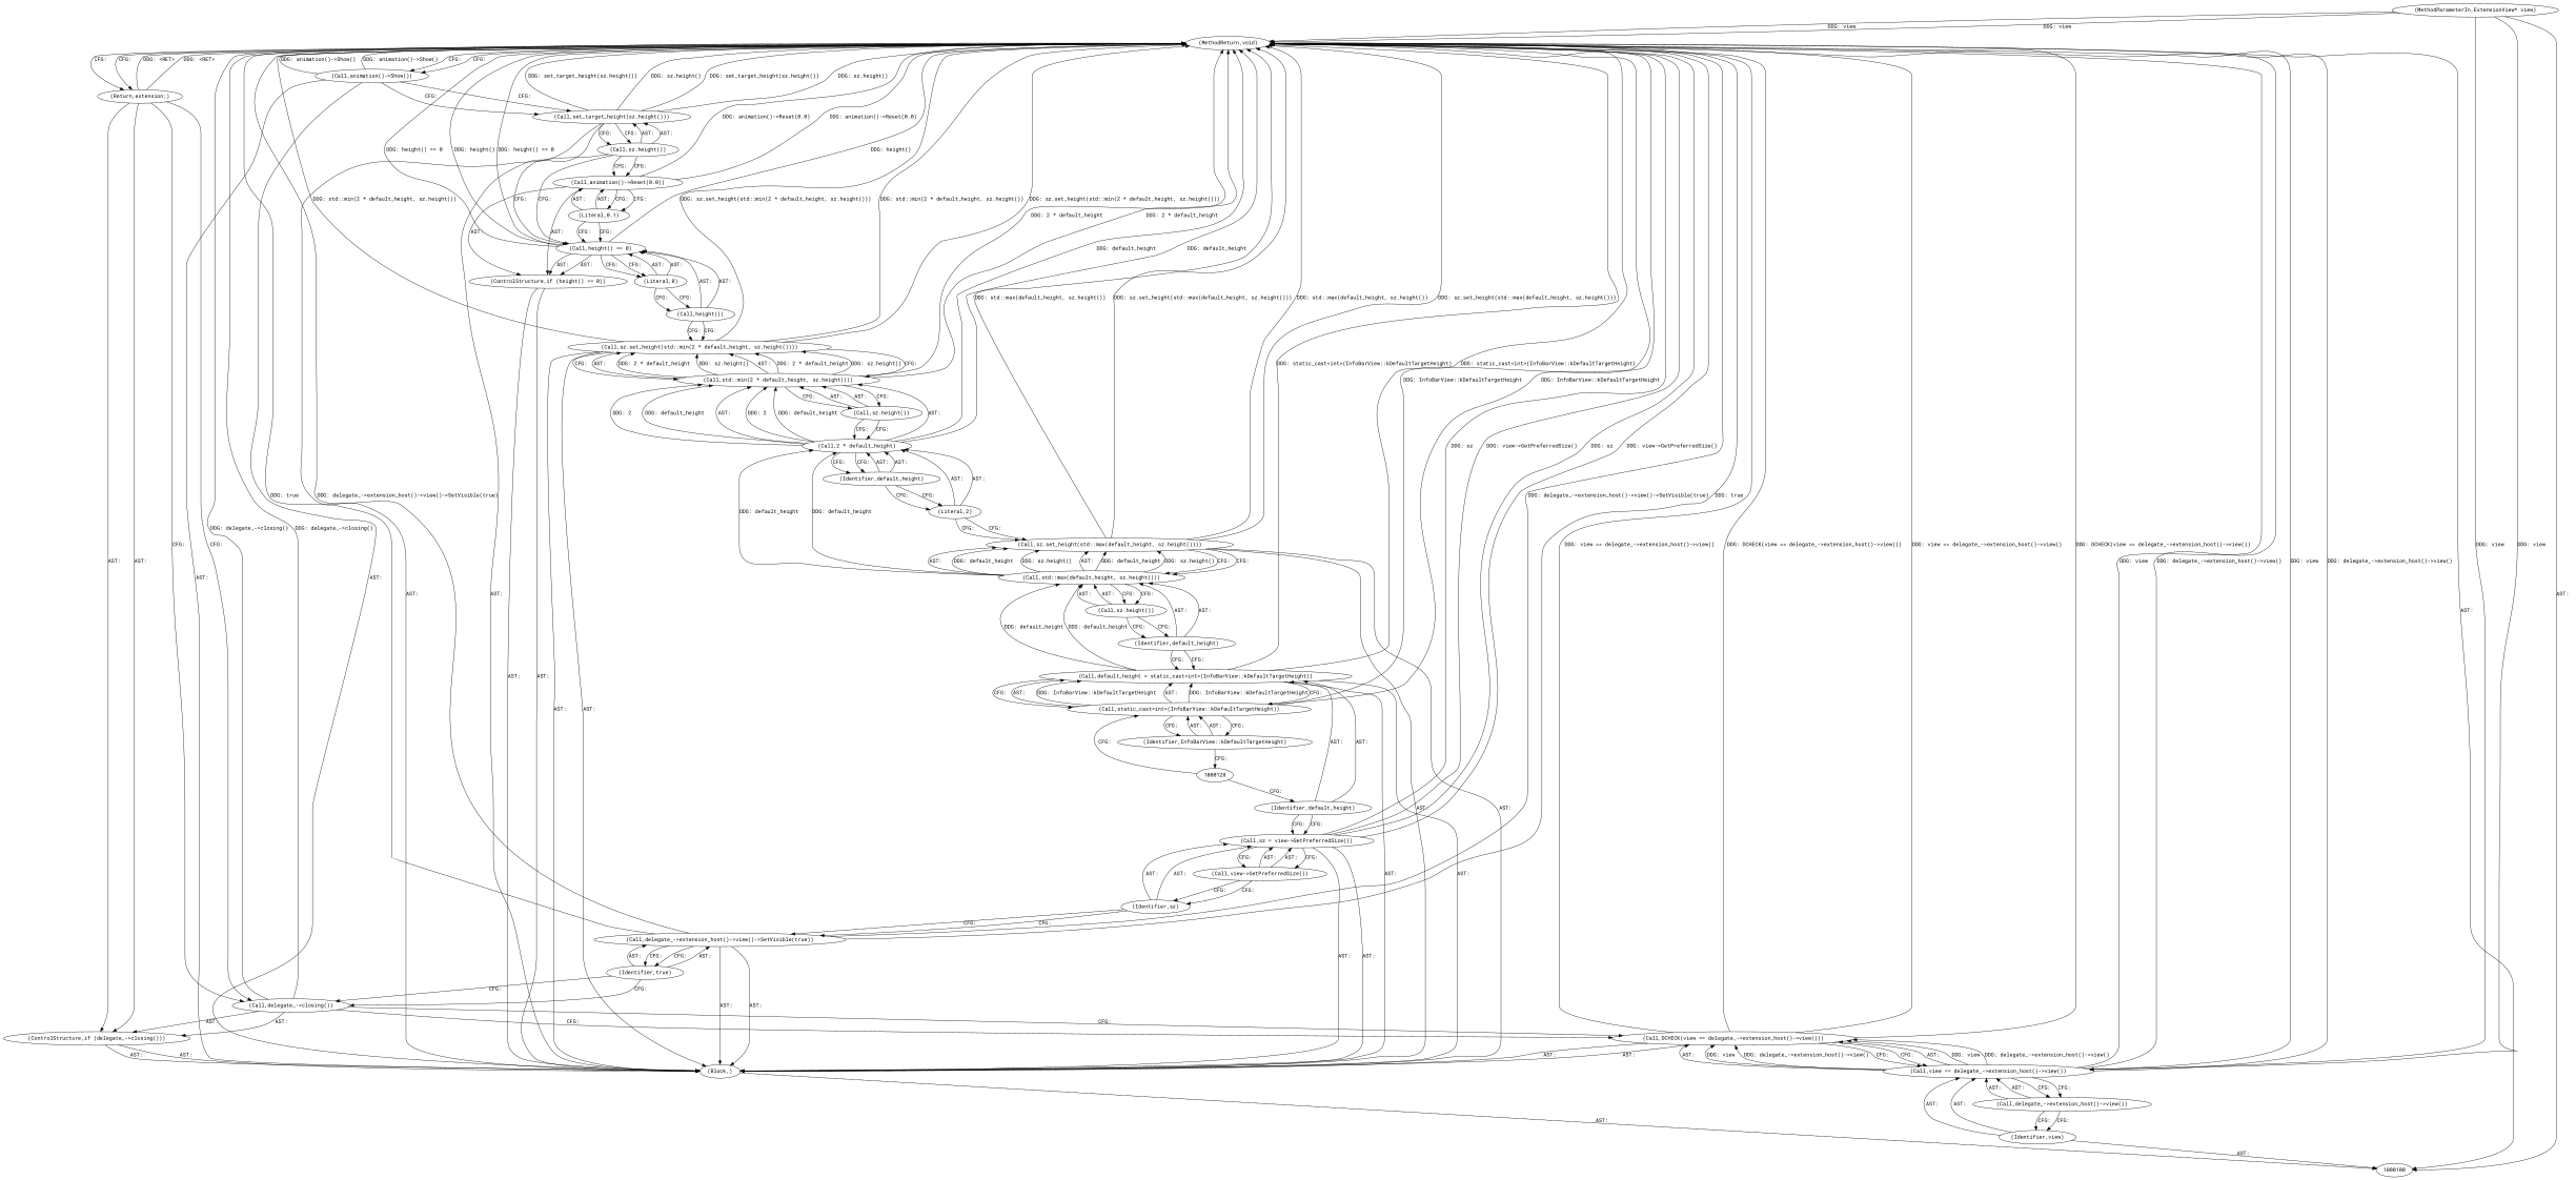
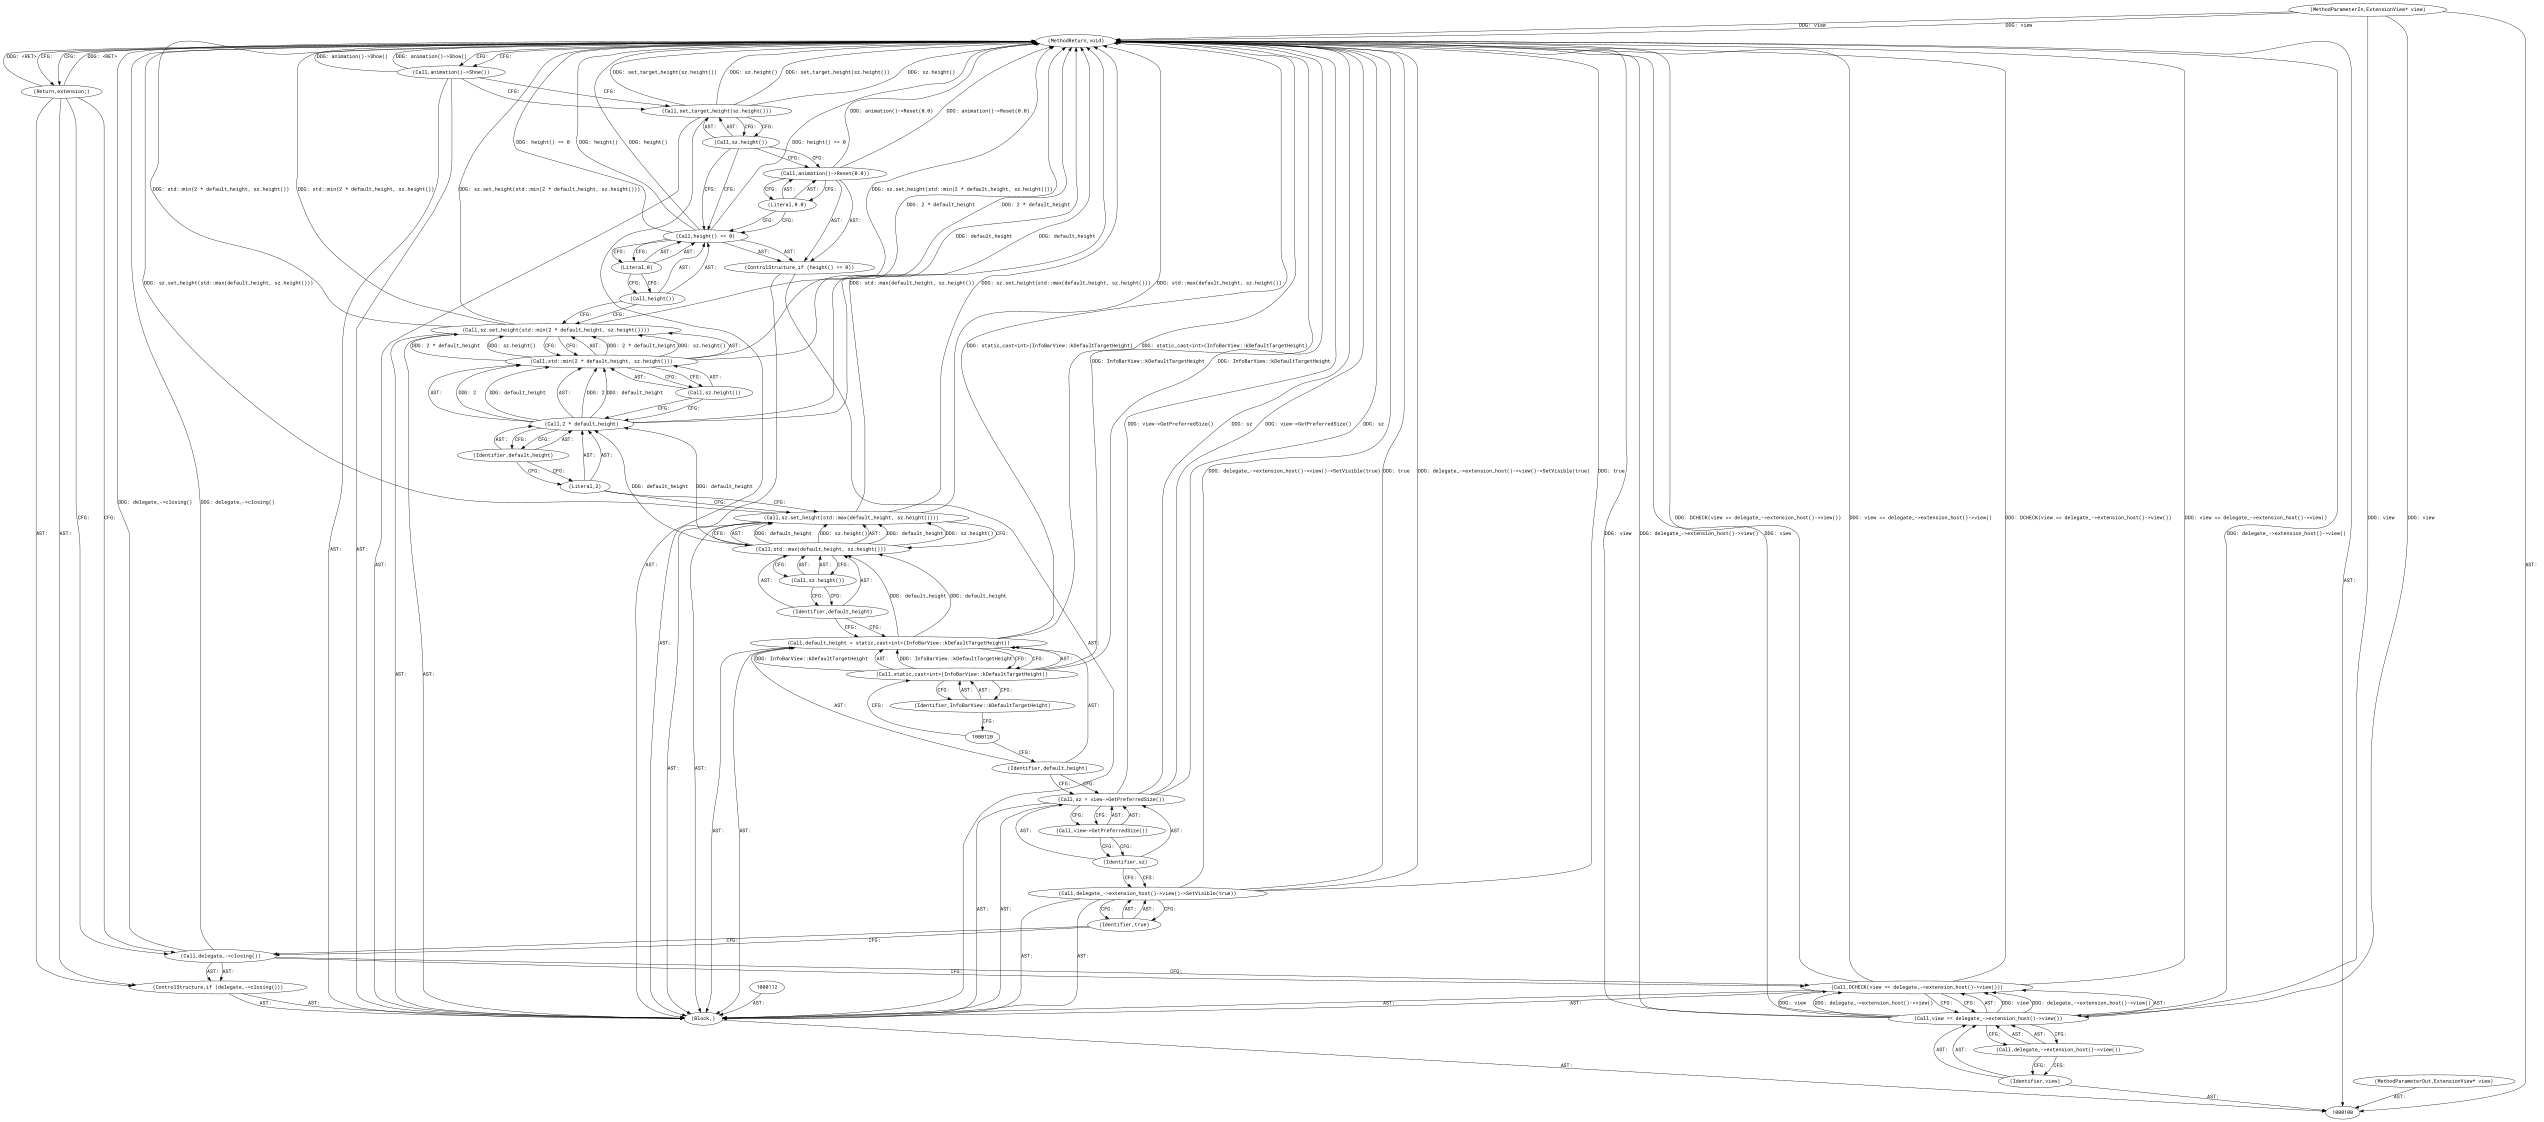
  digraph {
    fontname="Roboto Mono"
    node [fontname="Roboto Mono"]
    edge [fontname="Roboto Mono"]
    n1 [label="(MethodReturn,void)"]
    n2 [label="(Call,animation()->Show())"]
    n3 [label="(Return,extension;)"]
    1000100
    n5 [label="(Block,)"]
    n6 [label="(Call,set_target_height(sz.height()))"]
    n7 [label="(ControlStructure,if (delegate_->closing()))"]
    n8 [label="(Call,delegate_->closing())"]
    n9 [label="(MethodParameterIn,ExtensionView* view)"]
    n10 [label="(Call,view == delegate_->extension_host()->view())"]
    n11 [label="(Call,delegate_->extension_host()->view())"]
    n12 [label="(Call,DCHECK(view == delegate_->extension_host()->view()))"]
+   n13 [label="(MethodParameterOut,ExtensionView* view)"]
    n14 [label="(Call,static_cast<int>(InfoBarView::kDefaultTargetHeight))"]
    n15 [label="(Identifier,InfoBarView::kDefaultTargetHeight)"]
    n16 [label="(Call,default_height = static_cast<int>(InfoBarView::kDefaultTargetHeight))"]
    1000120
    n18 [label="(Call,std::max(default_height, sz.height()))"]
    n19 [label="(Identifier,default_height)"]
    n20 [label="(Call,sz.set_height(std::max(default_height, sz.height())))"]
    n21 [label="(Call,sz.height())"]
    n22 [label="(Call,2 * default_height)"]
    n23 [label="(Call,sz = view->GetPreferredSize())"]
    n24 [label="(Call,view->GetPreferredSize())"]
    n25 [label="(Identifier,default_height)"]
    n26 [label="(Call,std::min(2 * default_height, sz.height()))"]
    n27 [label="(Identifier,default_height)"]
    n28 [label="(Call,sz.set_height(std::min(2 * default_height, sz.height())))"]
    n29 [label="(Call,sz.height())"]
    n30 [label="(Literal,2)"]
    n31 [label="(Literal,0)"]
    n32 [label="(Call,height() == 0)"]
    n33 [label="(Call,height())"]
    n34 [label="(ControlStructure,if (height() == 0))"]
-   n35 [label="(Literal,0.1)"]
+   n35 [label="(Literal,0.0)"]
    n36 [label="(Call,animation()->Reset(0.0))"]
    n37 [label="(Call,sz.height())"]
    n38 [label="(Identifier,view)"]
    n39 [label="(Call,delegate_->extension_host()->view()->SetVisible(true))"]
    n40 [label="(Identifier,true)"]
    n41 [label="(Identifier,sz)"]
+   1000112
    n1 -> n2 [label="CFG: "]
    n1 -> n2 [label="CFG: "]
    n1 -> n3 [label="CFG: "]
    n1 -> n3 [label="CFG: "]
    n1 -> 1000100 [label="AST: "]
    n2 -> n1 [label="DDG: animation()->Show()"]
    n2 -> n1 [label="DDG: animation()->Show()"]
    n2 -> n5 [label="AST: "]
    n2 -> n5 [label="AST: "]
    n2 -> n6 [label="CFG: "]
    n2 -> n6 [label="CFG: "]
    n3 -> n1 [label="DDG: <RET>"]
    n3 -> n1 [label="DDG: <RET>"]
    n3 -> n7 [label="AST: "]
    n3 -> n7 [label="AST: "]
    n3 -> n8 [label="CFG: "]
    n3 -> n8 [label="CFG: "]
    n5 -> 1000100 [label="AST: "]
    n6 -> n1 [label="DDG: sz.height()"]
    n6 -> n1 [label="DDG: set_target_height(sz.height())"]
    n6 -> n1 [label="DDG: sz.height()"]
    n6 -> n1 [label="DDG: set_target_height(sz.height())"]
    n6 -> n5 [label="AST: "]
    n6 -> n5 [label="AST: "]
    n6 -> n37 [label="CFG: "]
    n6 -> n37 [label="CFG: "]
    n7 -> n5 [label="AST: "]
    n7 -> n5 [label="AST: "]
    n8 -> n1 [label="DDG: delegate_->closing()"]
    n8 -> n1 [label="DDG: delegate_->closing()"]
    n8 -> n7 [label="AST: "]
    n8 -> n7 [label="AST: "]
    n8 -> n12 [label="CFG: "]
    n8 -> n12 [label="CFG: "]
    n9 -> n1 [label="DDG: view"]
    n9 -> n1 [label="DDG: view"]
    n9 -> 1000100 [label="AST: "]
    n9 -> n10 [label="DDG: view"]
    n9 -> n10 [label="DDG: view"]
    n10 -> n1 [label="DDG: view"]
    n10 -> n1 [label="DDG: delegate_->extension_host()->view()"]
    n10 -> n1 [label="DDG: view"]
    n10 -> n1 [label="DDG: delegate_->extension_host()->view()"]
    n10 -> n11 [label="CFG: "]
    n10 -> n11 [label="CFG: "]
    n10 -> n12 [label="AST: "]
    n10 -> n12 [label="DDG: view"]
    n10 -> n12 [label="DDG: delegate_->extension_host()->view()"]
    n10 -> n12 [label="AST: "]
    n10 -> n12 [label="DDG: view"]
    n10 -> n12 [label="DDG: delegate_->extension_host()->view()"]
    n11 -> n10 [label="AST: "]
    n11 -> n10 [label="AST: "]
    n11 -> n38 [label="CFG: "]
    n11 -> n38 [label="CFG: "]
    n12 -> n1 [label="DDG: view == delegate_->extension_host()->view()"]
    n12 -> n1 [label="DDG: DCHECK(view == delegate_->extension_host()->view())"]
    n12 -> n1 [label="DDG: view == delegate_->extension_host()->view()"]
    n12 -> n1 [label="DDG: DCHECK(view == delegate_->extension_host()->view())"]
    n12 -> n5 [label="AST: "]
    n12 -> n5 [label="AST: "]
    n12 -> n10 [label="CFG: "]
    n12 -> n10 [label="CFG: "]
+   n13 -> 1000100 [label="AST: "]
    n14 -> n1 [label="DDG: InfoBarView::kDefaultTargetHeight"]
    n14 -> n1 [label="DDG: InfoBarView::kDefaultTargetHeight"]
    n14 -> n15 [label="CFG: "]
    n14 -> n15 [label="CFG: "]
    n14 -> n16 [label="AST: "]
    n14 -> n16 [label="DDG: InfoBarView::kDefaultTargetHeight"]
    n14 -> n16 [label="AST: "]
    n14 -> n16 [label="DDG: InfoBarView::kDefaultTargetHeight"]
    n15 -> n14 [label="AST: "]
    n15 -> n14 [label="AST: "]
    n15 -> 1000120 [label="CFG: "]
    n16 -> n1 [label="DDG: static_cast<int>(InfoBarView::kDefaultTargetHeight)"]
    n16 -> n1 [label="DDG: static_cast<int>(InfoBarView::kDefaultTargetHeight)"]
    n16 -> n5 [label="AST: "]
    n16 -> n5 [label="AST: "]
    n16 -> n14 [label="CFG: "]
    n16 -> n14 [label="CFG: "]
    n16 -> n18 [label="DDG: default_height"]
    n16 -> n18 [label="DDG: default_height"]
    1000120 -> n14 [label="CFG: "]
    1000120 -> n19 [label="CFG: "]
    n18 -> n20 [label="AST: "]
    n18 -> n20 [label="DDG: default_height"]
    n18 -> n20 [label="DDG: sz.height()"]
    n18 -> n20 [label="AST: "]
    n18 -> n20 [label="DDG: default_height"]
    n18 -> n20 [label="DDG: sz.height()"]
    n18 -> n21 [label="CFG: "]
    n18 -> n21 [label="CFG: "]
    n18 -> n22 [label="DDG: default_height"]
    n18 -> n22 [label="DDG: default_height"]
    n19 -> n16 [label="AST: "]
    n19 -> n16 [label="AST: "]
    n19 -> n23 [label="CFG: "]
    n19 -> n23 [label="CFG: "]
    n20 -> n1 [label="DDG: std::max(default_height, sz.height())"]
    n20 -> n1 [label="DDG: sz.set_height(std::max(default_height, sz.height()))"]
    n20 -> n1 [label="DDG: std::max(default_height, sz.height())"]
    n20 -> n1 [label="DDG: sz.set_height(std::max(default_height, sz.height()))"]
    n20 -> n5 [label="AST: "]
    n20 -> n5 [label="AST: "]
    n20 -> n18 [label="CFG: "]
    n20 -> n18 [label="CFG: "]
    n21 -> n18 [label="AST: "]
    n21 -> n18 [label="AST: "]
    n21 -> n25 [label="CFG: "]
    n21 -> n25 [label="CFG: "]
    n22 -> n1 [label="DDG: default_height"]
    n22 -> n1 [label="DDG: default_height"]
    n22 -> n26 [label="AST: "]
    n22 -> n26 [label="DDG: 2"]
    n22 -> n26 [label="DDG: default_height"]
    n22 -> n26 [label="AST: "]
    n22 -> n26 [label="DDG: 2"]
    n22 -> n26 [label="DDG: default_height"]
    n22 -> n27 [label="CFG: "]
    n22 -> n27 [label="CFG: "]
    n23 -> n1 [label="DDG: sz"]
    n23 -> n1 [label="DDG: view->GetPreferredSize()"]
    n23 -> n1 [label="DDG: sz"]
    n23 -> n1 [label="DDG: view->GetPreferredSize()"]
    n23 -> n5 [label="AST: "]
    n23 -> n5 [label="AST: "]
    n23 -> n24 [label="CFG: "]
    n23 -> n24 [label="CFG: "]
    n24 -> n23 [label="AST: "]
    n24 -> n23 [label="AST: "]
    n24 -> n41 [label="CFG: "]
    n24 -> n41 [label="CFG: "]
    n25 -> n16 [label="CFG: "]
    n25 -> n16 [label="CFG: "]
    n25 -> n18 [label="AST: "]
    n25 -> n18 [label="AST: "]
    n26 -> n1 [label="DDG: 2 * default_height"]
    n26 -> n1 [label="DDG: 2 * default_height"]
    n26 -> n28 [label="AST: "]
    n26 -> n28 [label="DDG: 2 * default_height"]
    n26 -> n28 [label="DDG: sz.height()"]
    n26 -> n28 [label="AST: "]
    n26 -> n28 [label="DDG: 2 * default_height"]
    n26 -> n28 [label="DDG: sz.height()"]
    n26 -> n29 [label="CFG: "]
    n26 -> n29 [label="CFG: "]
    n27 -> n22 [label="AST: "]
    n27 -> n22 [label="AST: "]
    n27 -> n30 [label="CFG: "]
    n27 -> n30 [label="CFG: "]
    n28 -> n1 [label="DDG: std::min(2 * default_height, sz.height())"]
    n28 -> n1 [label="DDG: sz.set_height(std::min(2 * default_height, sz.height()))"]
    n28 -> n1 [label="DDG: std::min(2 * default_height, sz.height())"]
    n28 -> n1 [label="DDG: sz.set_height(std::min(2 * default_height, sz.height()))"]
    n28 -> n5 [label="AST: "]
    n28 -> n5 [label="AST: "]
    n28 -> n26 [label="CFG: "]
    n28 -> n26 [label="CFG: "]
    n29 -> n22 [label="CFG: "]
    n29 -> n22 [label="CFG: "]
    n29 -> n26 [label="AST: "]
    n29 -> n26 [label="AST: "]
    n30 -> n20 [label="CFG: "]
    n30 -> n20 [label="CFG: "]
    n30 -> n22 [label="AST: "]
    n30 -> n22 [label="AST: "]
    n31 -> n32 [label="AST: "]
    n31 -> n32 [label="AST: "]
    n31 -> n33 [label="CFG: "]
    n31 -> n33 [label="CFG: "]
    n32 -> n1 [label="DDG: height() == 0"]
    n32 -> n1 [label="DDG: height()"]
    n32 -> n1 [label="DDG: height() == 0"]
    n32 -> n1 [label="DDG: height()"]
    n32 -> n31 [label="CFG: "]
    n32 -> n31 [label="CFG: "]
    n32 -> n34 [label="AST: "]
    n32 -> n34 [label="AST: "]
    n33 -> n28 [label="CFG: "]
    n33 -> n28 [label="CFG: "]
    n33 -> n32 [label="AST: "]
    n33 -> n32 [label="AST: "]
    n34 -> n5 [label="AST: "]
    n34 -> n5 [label="AST: "]
    n35 -> n32 [label="CFG: "]
    n35 -> n32 [label="CFG: "]
    n35 -> n36 [label="AST: "]
    n35 -> n36 [label="AST: "]
    n36 -> n1 [label="DDG: animation()->Reset(0.0)"]
    n36 -> n1 [label="DDG: animation()->Reset(0.0)"]
    n36 -> n34 [label="AST: "]
    n36 -> n34 [label="AST: "]
    n36 -> n35 [label="CFG: "]
    n36 -> n35 [label="CFG: "]
    n37 -> n6 [label="AST: "]
    n37 -> n6 [label="AST: "]
    n37 -> n32 [label="CFG: "]
    n37 -> n32 [label="CFG: "]
    n37 -> n36 [label="CFG: "]
    n37 -> n36 [label="CFG: "]
    n38 -> 1000100 [label="AST: "]
    n38 -> n10 [label="AST: "]
    n38 -> n10 [label="AST: "]
    n39 -> n1 [label="DDG: true"]
    n39 -> n1 [label="DDG: delegate_->extension_host()->view()->SetVisible(true)"]
    n39 -> n1 [label="DDG: true"]
    n39 -> n1 [label="DDG: delegate_->extension_host()->view()->SetVisible(true)"]
    n39 -> n5 [label="AST: "]
    n39 -> n5 [label="AST: "]
    n39 -> n40 [label="CFG: "]
    n39 -> n40 [label="CFG: "]
    n40 -> n8 [label="CFG: "]
    n40 -> n8 [label="CFG: "]
    n40 -> n39 [label="AST: "]
    n40 -> n39 [label="AST: "]
    n41 -> n23 [label="AST: "]
    n41 -> n23 [label="AST: "]
    n41 -> n39 [label="CFG: "]
    n41 -> n39 [label="CFG: "]
+   1000112 -> n5 [label="AST: "]
  }
